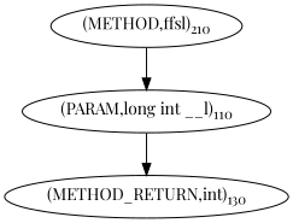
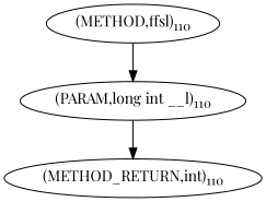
  digraph {
    fontname="Playfair Display"
    node [fontname="Playfair Display"]
    edge [fontname="Playfair Display" style=solid]
-   n1 [label=<(METHOD,ffsl)<SUB>210</SUB>>]
+   n1 [label=<(METHOD,ffsl)<SUB>110</SUB>>]
    n2 [label=<(PARAM,long int __l)<SUB>110</SUB>>]
-   n3 [label=<(METHOD_RETURN,int)<SUB>130</SUB>>]
+   n3 [label=<(METHOD_RETURN,int)<SUB>110</SUB>>]
    n1 -> n2
    n2 -> n3
  }
